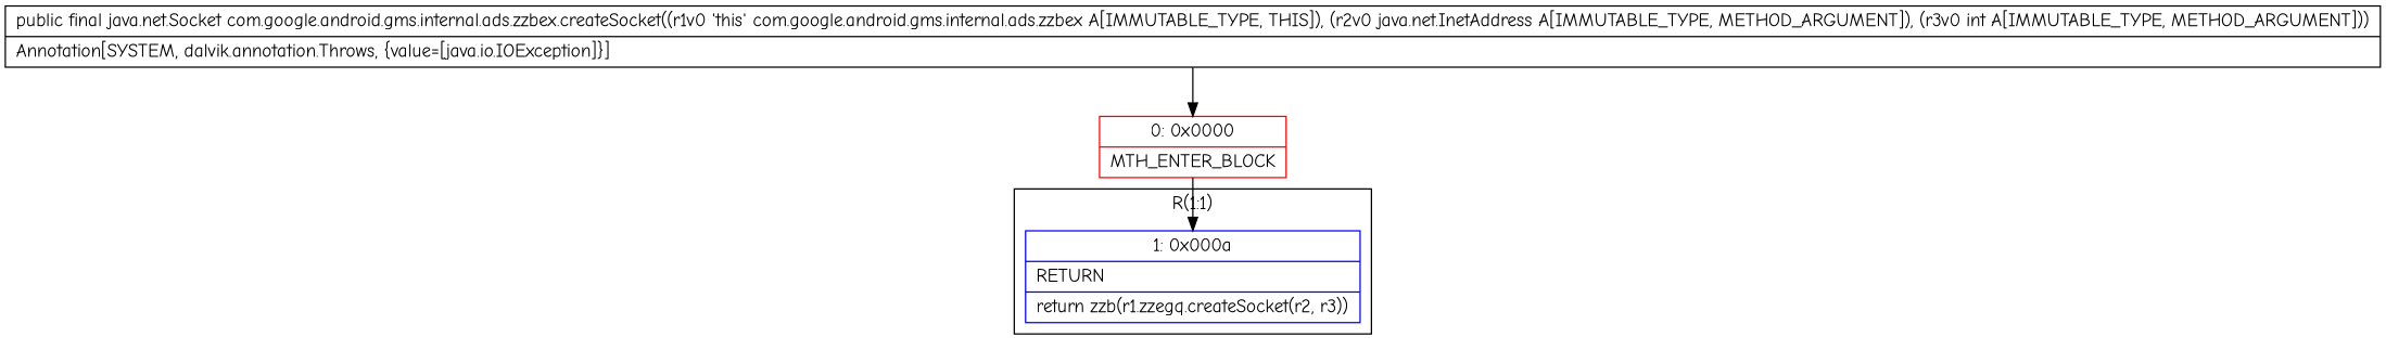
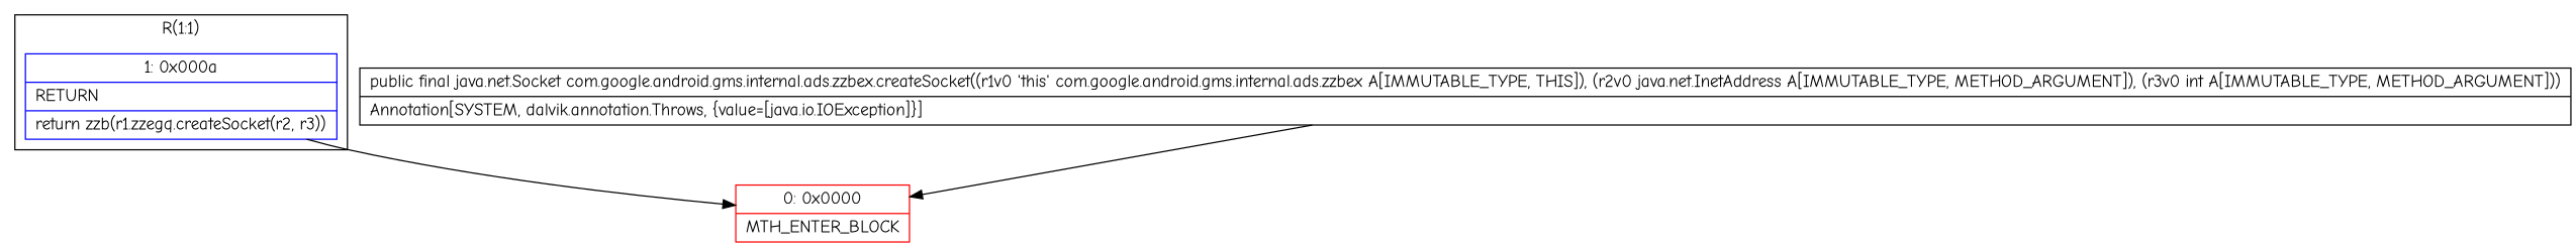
  digraph {
    fontname="Comic Neue"
    node [shape=record fontname="Comic Neue"]
    edge [fontname="Comic Neue"]
    n1 [color=blue label="{1\:\ 0x000a|RETURN\l|return zzb(r1.zzegq.createSocket(r2, r3))\l}"]
    n2 [color=red label="{0\:\ 0x0000|MTH_ENTER_BLOCK\l}"]
    n3 [label="{public final java.net.Socket com.google.android.gms.internal.ads.zzbex.createSocket((r1v0 'this' com.google.android.gms.internal.ads.zzbex A[IMMUTABLE_TYPE, THIS]), (r2v0 java.net.InetAddress A[IMMUTABLE_TYPE, METHOD_ARGUMENT]), (r3v0 int A[IMMUTABLE_TYPE, METHOD_ARGUMENT]))  | Annotation[SYSTEM, dalvik.annotation.Throws, \{value=[java.io.IOException]\}]\l}"]
    subgraph cluster_1 {
      label="R(1:1)"
      n1
    }
-   n2 -> n1
+   n1 -> n2
    n3 -> n2
  }
